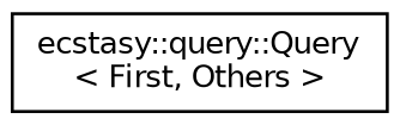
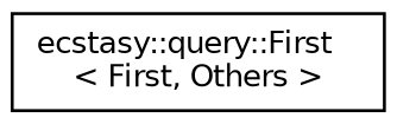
  digraph {
    rankdir=LR
-   n1 [color=black fillcolor=white fontname=Helvetica fontsize=10 height=0.2 label="ecstasy::query::Query\l\< First, Others \>" shape=record style=filled width=0.4]
+   n1 [color=black fillcolor=white fontname=Helvetica fontsize=10 height=0.2 label="ecstasy::query::First\l\< First, Others \>" shape=record style=filled width=0.4]
  }
